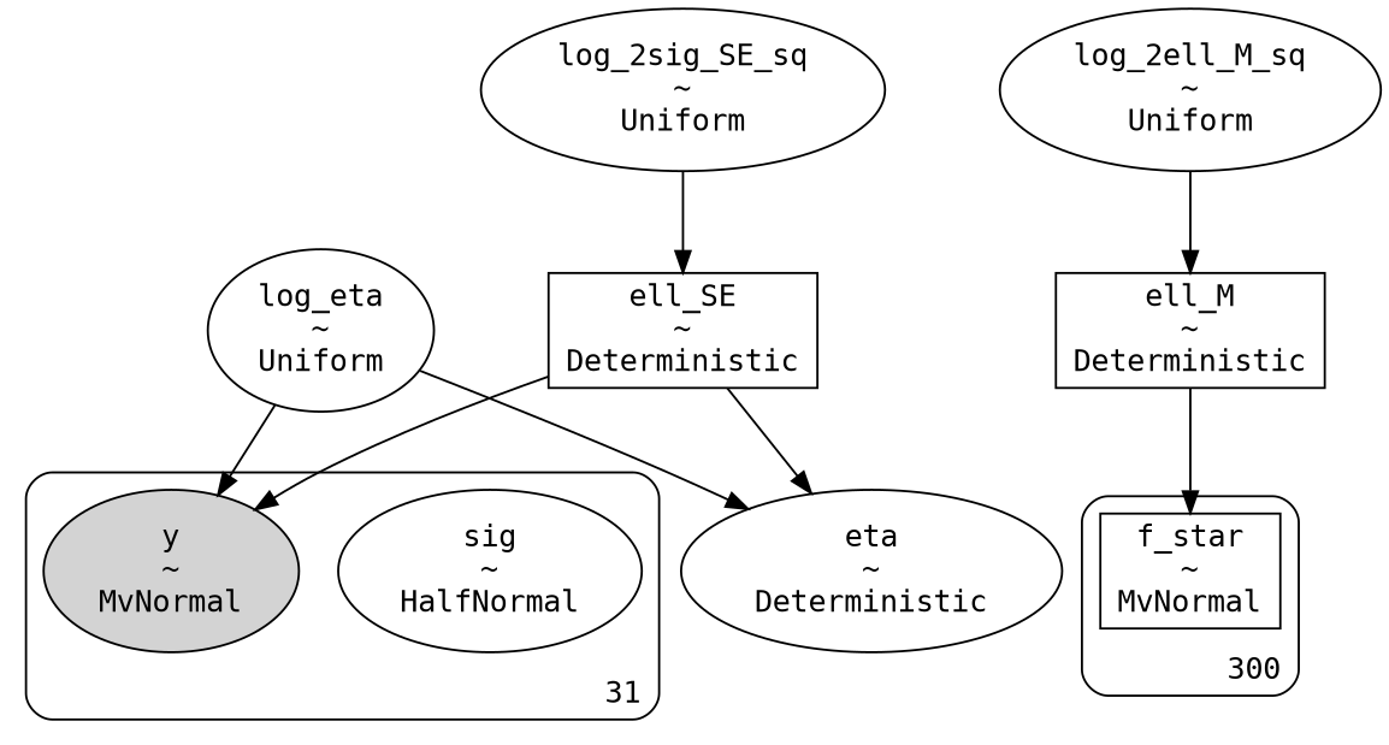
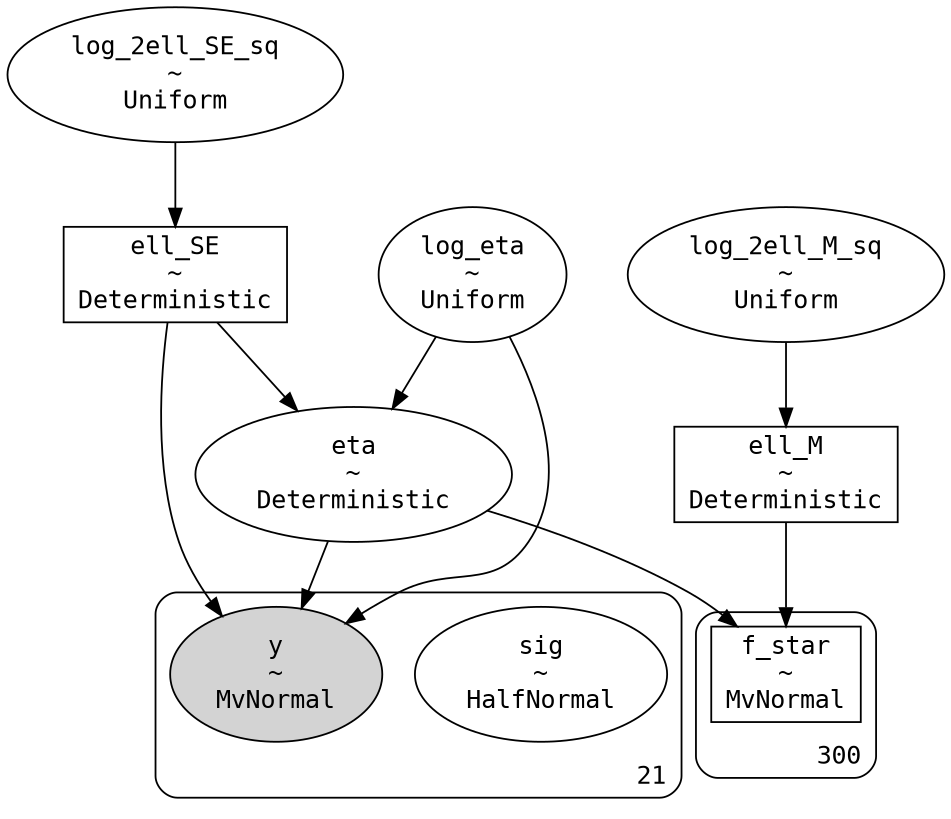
  digraph {
    fontname="DejaVu Sans Mono"
    node [fontname="DejaVu Sans Mono" shape=ellipse]
    edge [fontname="DejaVu Sans Mono"]
    n1 [label="sig\n~\nHalfNormal"]
    n2 [label="y\n~\nMvNormal" style=filled]
    n3 [label="f_star\n~\nMvNormal" shape=box]
    n4 [label="ell_M\n~\nDeterministic" shape=box]
    n5 [label="log_eta\n~\nUniform"]
    n6 [label="eta\n~\nDeterministic"]
    n7 [label="log_2ell_M_sq\n~\nUniform"]
    n8 [label="ell_SE\n~\nDeterministic" shape=box]
-   n9 [label="log_2sig_SE_sq\n~\nUniform"]
+   n9 [label="log_2ell_SE_sq\n~\nUniform"]
    subgraph cluster_1 {
-     label=31
+     label=21
      labeljust=r
      labelloc=b
      style=rounded
      n1
      n2
    }
    subgraph cluster_2 {
      label=300
      labeljust=r
      labelloc=b
      style=rounded
      n3
    }
    n4 -> n3
    n5 -> n2
    n5 -> n6
+   n6 -> n2
+   n6 -> n3
    n7 -> n4
    n8 -> n2
    n8 -> n6
    n9 -> n8
  }
